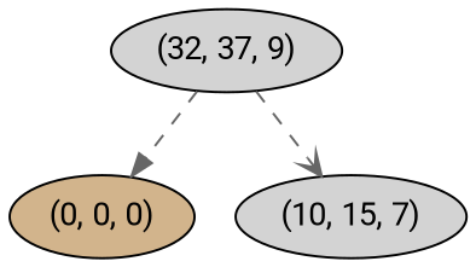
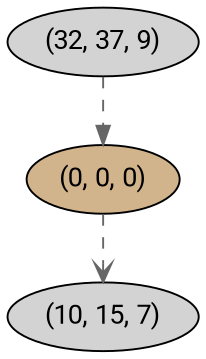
  digraph {
    fontname=Roboto
    node [fillcolor=lightgrey fontname=Roboto style=filled]
    edge [color=gray40 fontname=Roboto style=dashed]
    "(0, 0, 0)" [fillcolor=tan]
    "(10, 15, 7)"
    "(32, 37, 9)"
-   "(32, 37, 9)" -> "(10, 15, 7)" [arrowhead=vee]
+   "(0, 0, 0)" -> "(10, 15, 7)" [arrowhead=vee]
    "(32, 37, 9)" -> "(0, 0, 0)" [arrowhead=normal]
  }
